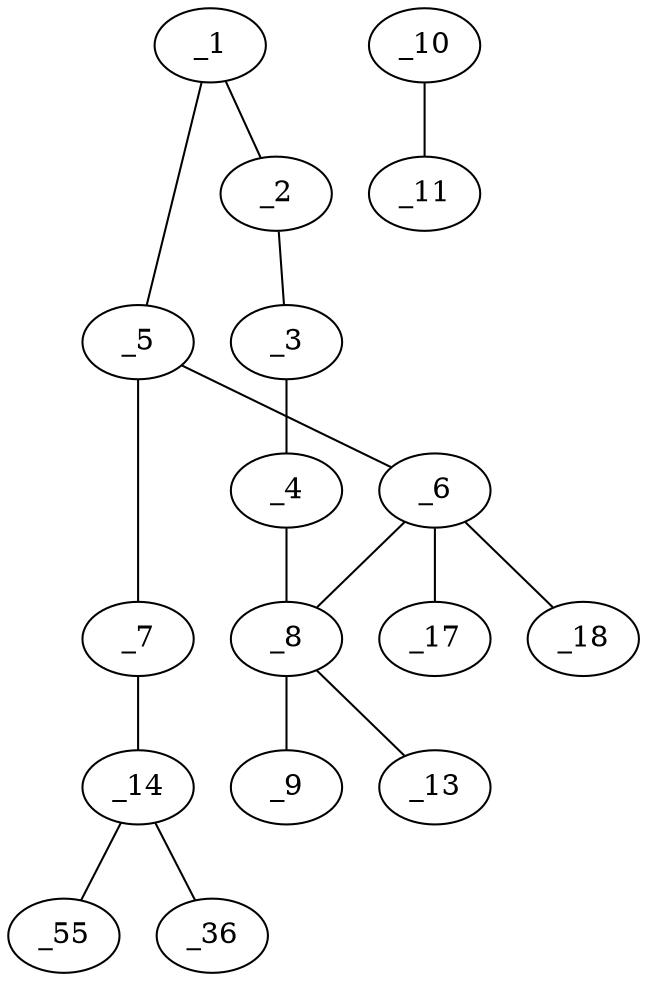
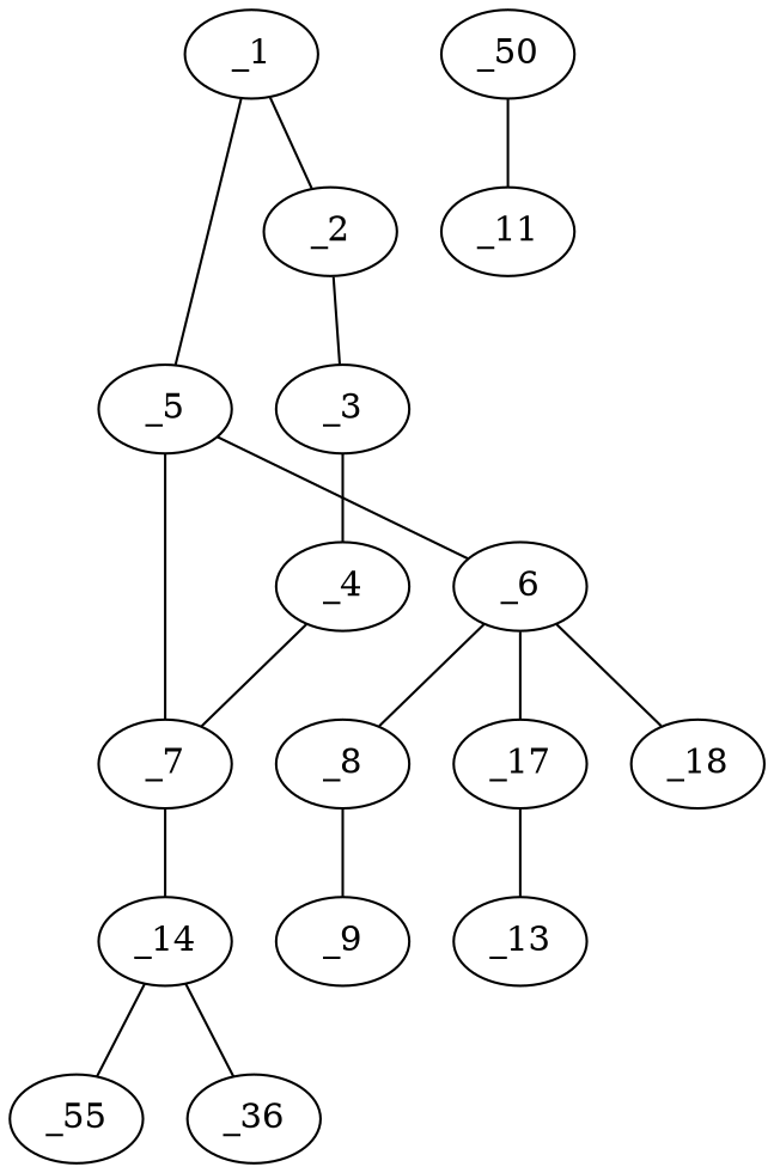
  graph {
    node [charge=0 chem=1 symbol="C  " x=4.5981 y=0]
    edge [valence=1]
    _1 [x=5.4641 y=-1.5]
    _2 [x=5.4641 y=-2.5]
    _5 [y=-1]
    _3 [y=-3]
    _7 [x=3.7321 y=-1.5]
    _6 [chem=5 symbol="S  "]
    _4 [x=3.732 y=-2.5]
    _14 [charge=1 chem=4 symbol="N  " x=2.866 y=-1]
    _8 [y=1]
    _17 [chem=2 symbol="O  " x=3.5981]
    _18 [chem=2 symbol="O  " x=5.5981]
    n12 [chem=2 label=_55 symbol="O  " x=2 y=-1.5]
    n13 [charge=-1 chem=2 label=_36 symbol="O  " x=2.866]
    _9 [x=3.7321 y=1.5]
    _13 [x=5.4641 y=1.5]
-   _10 [x=3.7321 y=2.5]
+   _10 [x=3.7321 y=2.5 label=_50]
    _11 [y=3]
    _1 -- _2
    _1 -- _5 [valence=2]
    _2 -- _3 [valence=2]
    _5 -- _7
    _5 -- _6
    _3 -- _4
    _7 -- _14
    _6 -- _8
    _6 -- _17 [valence=2]
    _6 -- _18 [valence=2]
-   _4 -- _8 [valence=2]
+   _4 -- _7 [valence=2]
    _14 -- n12 [valence=2]
    _14 -- n13
    _8 -- _9
-   _8 -- _13 [valence=2]
+   _17 -- _13 [valence=2]
    _10 -- _11
  }
